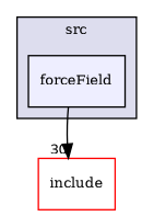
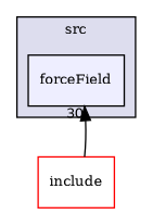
  digraph {
    compound=true
    fontname="DejaVu Serif"
    node [fontname="DejaVu Serif" fontsize=10 shape=box style=filled]
    n1 [fillcolor="#eeeeff" label=forceField pencolor=black]
    n2 [color=red fillcolor=white label=include]
    subgraph cluster_1 {
      bgcolor="#ddddee"
      fontsize=10
      label=src
      pencolor=black
      n1
    }
-   n1 -> n2 [headlabel=30 labeldistance=1.5 labelfontname=Helvetica labelfontsize=10 fontname="DejaVu Serif"]
+   n2 -> n1 [headlabel=30 labeldistance=1.5 labelfontname=Helvetica labelfontsize=10 fontname="DejaVu Serif"]
  }
